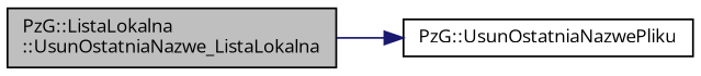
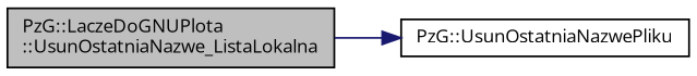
  digraph {
    rankdir=LR
    fontname="Open Sans"
    node [color=black fontname="Open Sans" fontsize=10 shape=record style=filled]
-   n1 [fillcolor=grey75 fontcolor=black height=0.2 label="PzG::ListaLokalna\l::UsunOstatniaNazwe_ListaLokalna" width=0.4]
+   n1 [fillcolor=grey75 fontcolor=black height=0.2 label="PzG::LaczeDoGNUPlota\l::UsunOstatniaNazwe_ListaLokalna" width=0.4]
    n2 [fillcolor=white height=0.2 label="PzG::UsunOstatniaNazwePliku" width=0.4]
    n1 -> n2 [color=midnightblue fontname="Open Sans" fontsize=10 labelfontname=Helvetica labelfontsize=10 style=solid]
  }
